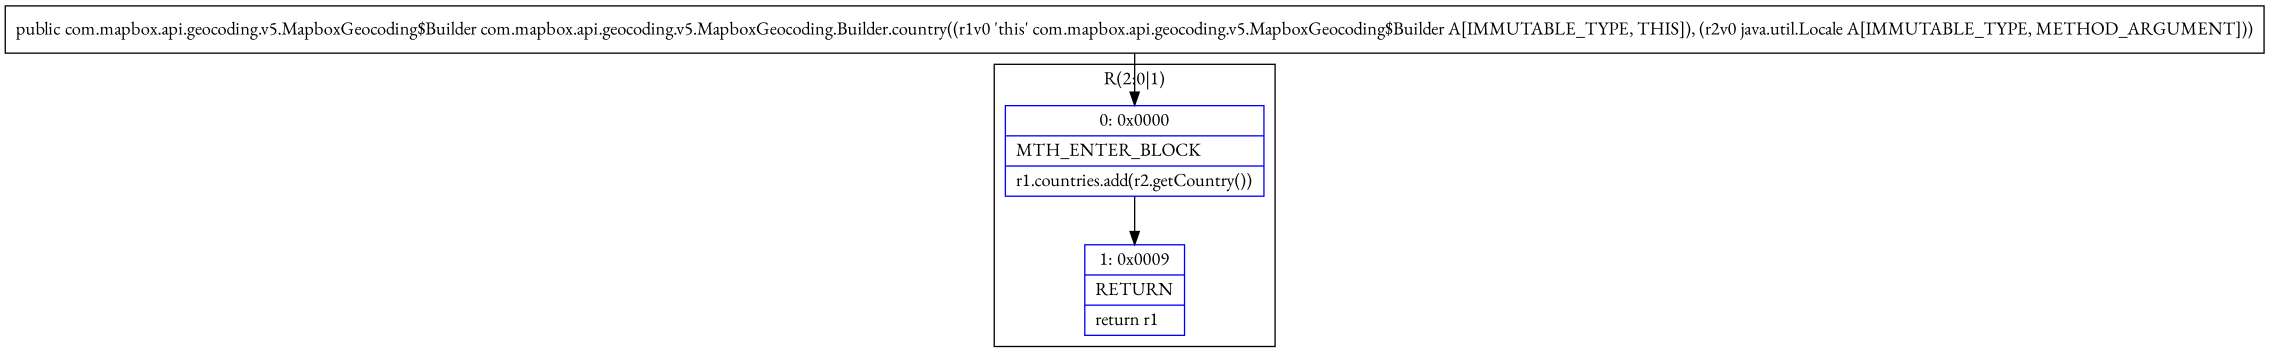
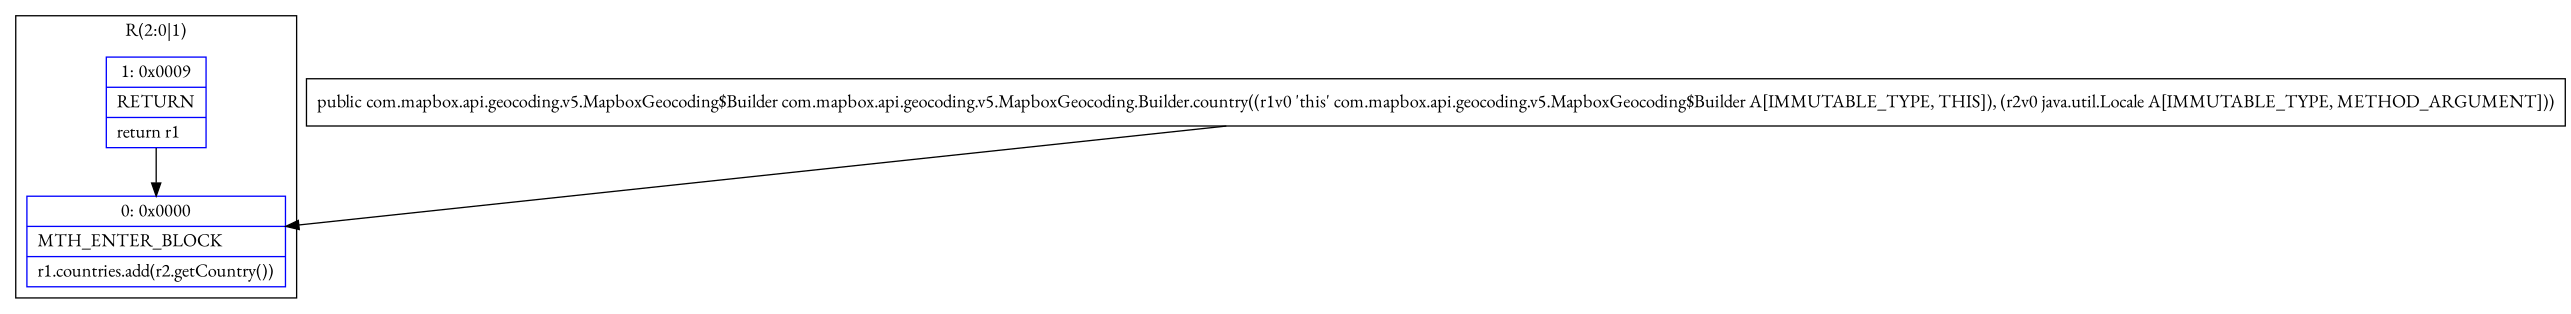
  digraph {
    fontname="EB Garamond"
    node [color=blue shape=record fontname="EB Garamond"]
    edge [fontname="EB Garamond"]
    n1 [label="{0\:\ 0x0000|MTH_ENTER_BLOCK\l|r1.countries.add(r2.getCountry())\l}"]
    n2 [label="{1\:\ 0x0009|RETURN\l|return r1\l}"]
    n3 [label="{public com.mapbox.api.geocoding.v5.MapboxGeocoding$Builder com.mapbox.api.geocoding.v5.MapboxGeocoding.Builder.country((r1v0 'this' com.mapbox.api.geocoding.v5.MapboxGeocoding$Builder A[IMMUTABLE_TYPE, THIS]), (r2v0 java.util.Locale A[IMMUTABLE_TYPE, METHOD_ARGUMENT])) }" color=""]
    subgraph cluster_1 {
      label="R(2:0|1)"
      n1
      n2
    }
-   n1 -> n2
+   n2 -> n1
    n3 -> n1
  }
